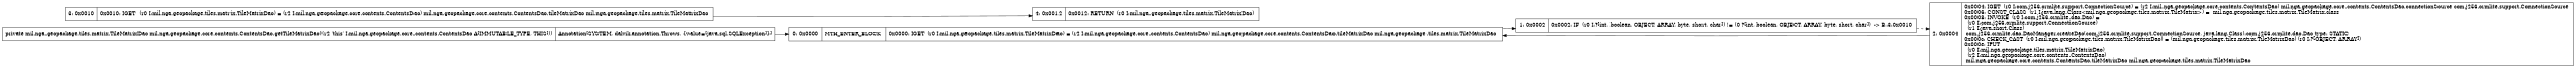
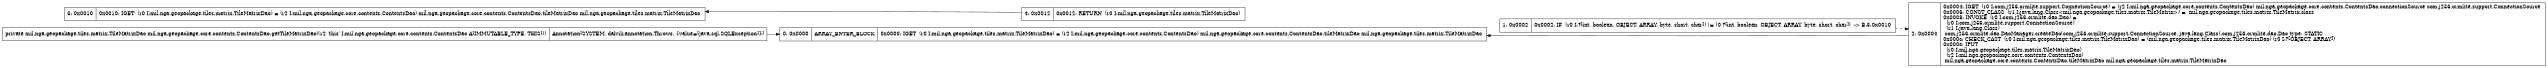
  digraph {
    rankdir=LR
    node [shape=record]
-   n1 [label="{0\:\ 0x0000|MTH_ENTER_BLOCK\l|0x0000: IGET  (r0 I:mil.nga.geopackage.tiles.matrix.TileMatrixDao) = (r2 I:mil.nga.geopackage.core.contents.ContentsDao) mil.nga.geopackage.core.contents.ContentsDao.tileMatrixDao mil.nga.geopackage.tiles.matrix.TileMatrixDao \l}"]
+   n1 [label="{0\:\ 0x0000|ARRAY_ENTER_BLOCK\l|0x0000: IGET  (r0 I:mil.nga.geopackage.tiles.matrix.TileMatrixDao) = (r2 I:mil.nga.geopackage.core.contents.ContentsDao) mil.nga.geopackage.core.contents.ContentsDao.tileMatrixDao mil.nga.geopackage.tiles.matrix.TileMatrixDao \l}"]
    n2 [label="{1\:\ 0x0002|0x0002: IF  (r0 I:?[int, boolean, OBJECT, ARRAY, byte, short, char]) != (0 ?[int, boolean, OBJECT, ARRAY, byte, short, char])  \-\> B:3:0x0010 \l}"]
-   n3 [label="{2\:\ 0x0004|0x0004: IGET  (r0 I:com.j256.ormlite.support.ConnectionSource) = (r2 I:mil.nga.geopackage.core.contents.ContentsDao) mil.nga.geopackage.core.contents.ContentsDao.connectionSource com.j256.ormlite.support.ConnectionSource \l0x0006: CONST_CLASS  (r1 I:java.lang.Class\<mil.nga.geopackage.tiles.matrix.TileMatrix\>) =  mil.nga.geopackage.tiles.matrix.TileMatrix.class \l0x0008: INVOKE  (r0 I:com.j256.ormlite.dao.Dao) = \l  (r0 I:com.j256.ormlite.support.ConnectionSource)\l  (r1 I:java.short.Class)\l com.j256.ormlite.dao.DaoManager.createDao(com.j256.ormlite.support.ConnectionSource, java.lang.Class):com.j256.ormlite.dao.Dao type: STATIC \l0x000c: CHECK_CAST  (r0 I:mil.nga.geopackage.tiles.matrix.TileMatrixDao) = (mil.nga.geopackage.tiles.matrix.TileMatrixDao) (r0 I:?[OBJECT, ARRAY]) \l0x000e: IPUT  \l  (r0 I:mil.nga.geopackage.tiles.matrix.TileMatrixDao)\l  (r2 I:mil.nga.geopackage.core.contents.ContentsDao)\l mil.nga.geopackage.core.contents.ContentsDao.tileMatrixDao mil.nga.geopackage.tiles.matrix.TileMatrixDao \l}"]
+   n3 [label="{2\:\ 0x0004|0x0004: IGET  (r0 I:com.j256.ormlite.support.ConnectionSource) = (r2 I:mil.nga.geopackage.core.contents.ContentsDao) mil.nga.geopackage.core.contents.ContentsDao.connectionSource com.j256.ormlite.support.ConnectionSource \l0x0006: CONST_CLASS  (r1 I:java.lang.Class\<mil.nga.geopackage.tiles.matrix.TileMatrix\>) =  mil.nga.geopackage.tiles.matrix.TileMatrix.class \l0x0008: INVOKE  (r0 I:com.j256.ormlite.dao.Dao) = \l  (r0 I:com.j256.ormlite.support.ConnectionSource)\l  (r1 I:java.lang.Class)\l com.j256.ormlite.dao.DaoManager.createDao(com.j256.ormlite.support.ConnectionSource, java.lang.Class):com.j256.ormlite.dao.Dao type: STATIC \l0x000c: CHECK_CAST  (r0 I:mil.nga.geopackage.tiles.matrix.TileMatrixDao) = (mil.nga.geopackage.tiles.matrix.TileMatrixDao) (r0 I:?[OBJECT, ARRAY]) \l0x000e: IPUT  \l  (r0 I:mil.nga.geopackage.tiles.matrix.TileMatrixDao)\l  (r2 I:mil.nga.geopackage.core.contents.ContentsDao)\l mil.nga.geopackage.core.contents.ContentsDao.tileMatrixDao mil.nga.geopackage.tiles.matrix.TileMatrixDao \l}"]
    n4 [label="{3\:\ 0x0010|0x0010: IGET  (r0 I:mil.nga.geopackage.tiles.matrix.TileMatrixDao) = (r2 I:mil.nga.geopackage.core.contents.ContentsDao) mil.nga.geopackage.core.contents.ContentsDao.tileMatrixDao mil.nga.geopackage.tiles.matrix.TileMatrixDao \l}"]
    n5 [label="{4\:\ 0x0012|0x0012: RETURN  (r0 I:mil.nga.geopackage.tiles.matrix.TileMatrixDao) \l}"]
    n6 [label="{private mil.nga.geopackage.tiles.matrix.TileMatrixDao mil.nga.geopackage.core.contents.ContentsDao.getTileMatrixDao((r2 'this' I:mil.nga.geopackage.core.contents.ContentsDao A[IMMUTABLE_TYPE, THIS]))  | Annotation[SYSTEM, dalvik.annotation.Throws, \{value=[java.sql.SQLException]\}]\l}"]
-   n1 -> n2
    n2 -> n3 [style=dashed]
    n3 -> n1
-   n4 -> n5
+   n5 -> n4
    n6 -> n1
  }
